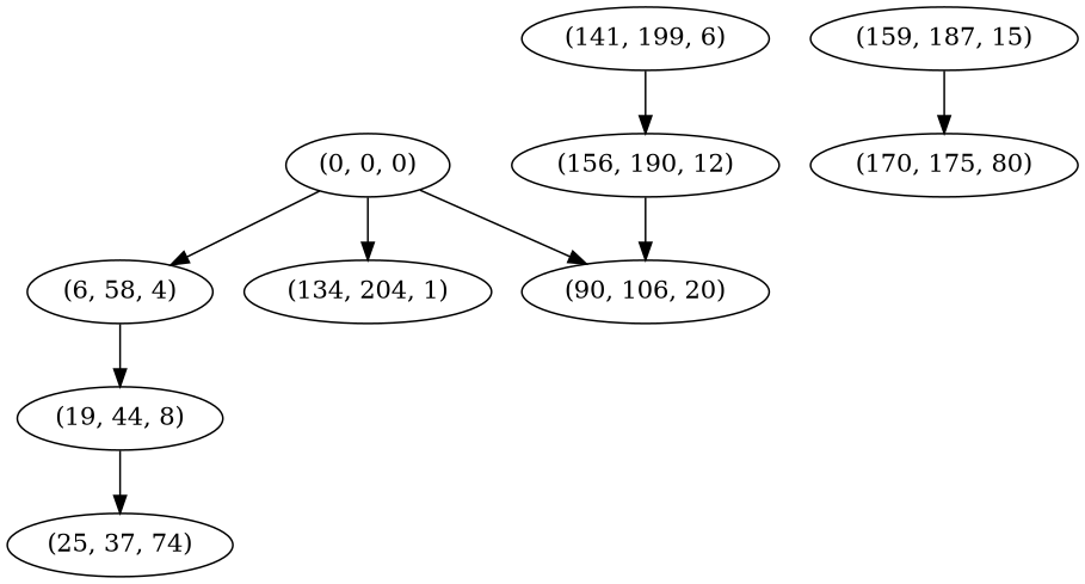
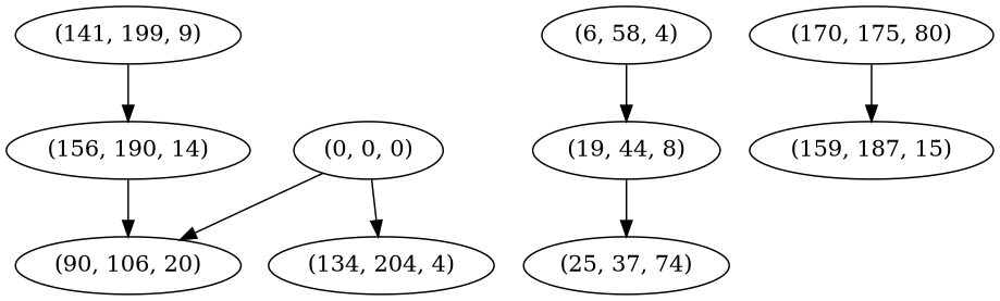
  digraph {
    "(0, 0, 0)"
    "(6, 58, 4)"
    "(90, 106, 20)"
-   "(134, 204, 4)" [label="(134, 204, 1)"]
+   "(134, 204, 4)"
    "(19, 44, 8)"
    n6 [label="(25, 37, 74)"]
-   "(141, 199, 9)" [label="(141, 199, 6)"]
-   "(156, 190, 14)" [label="(156, 190, 12)"]
+   "(141, 199, 9)"
+   "(156, 190, 14)"
    n9 [label="(170, 175, 80)"]
    "(159, 187, 15)"
-   "(0, 0, 0)" -> "(6, 58, 4)"
    "(0, 0, 0)" -> "(90, 106, 20)"
    "(0, 0, 0)" -> "(134, 204, 4)"
    "(6, 58, 4)" -> "(19, 44, 8)"
    "(19, 44, 8)" -> n6
    "(141, 199, 9)" -> "(156, 190, 14)"
    "(156, 190, 14)" -> "(90, 106, 20)"
-   "(159, 187, 15)" -> n9
+   n9 -> "(159, 187, 15)"
  }
